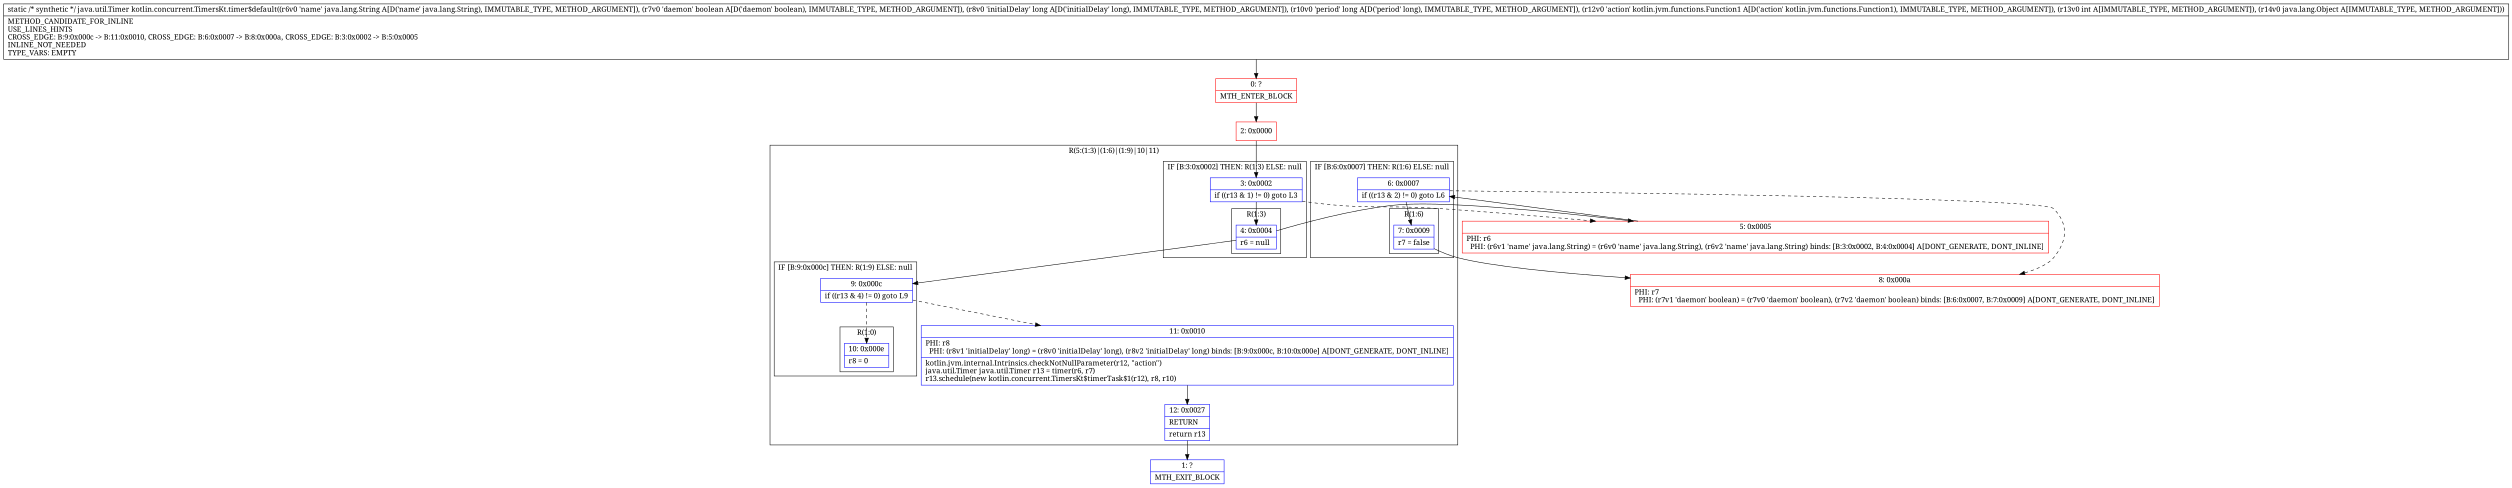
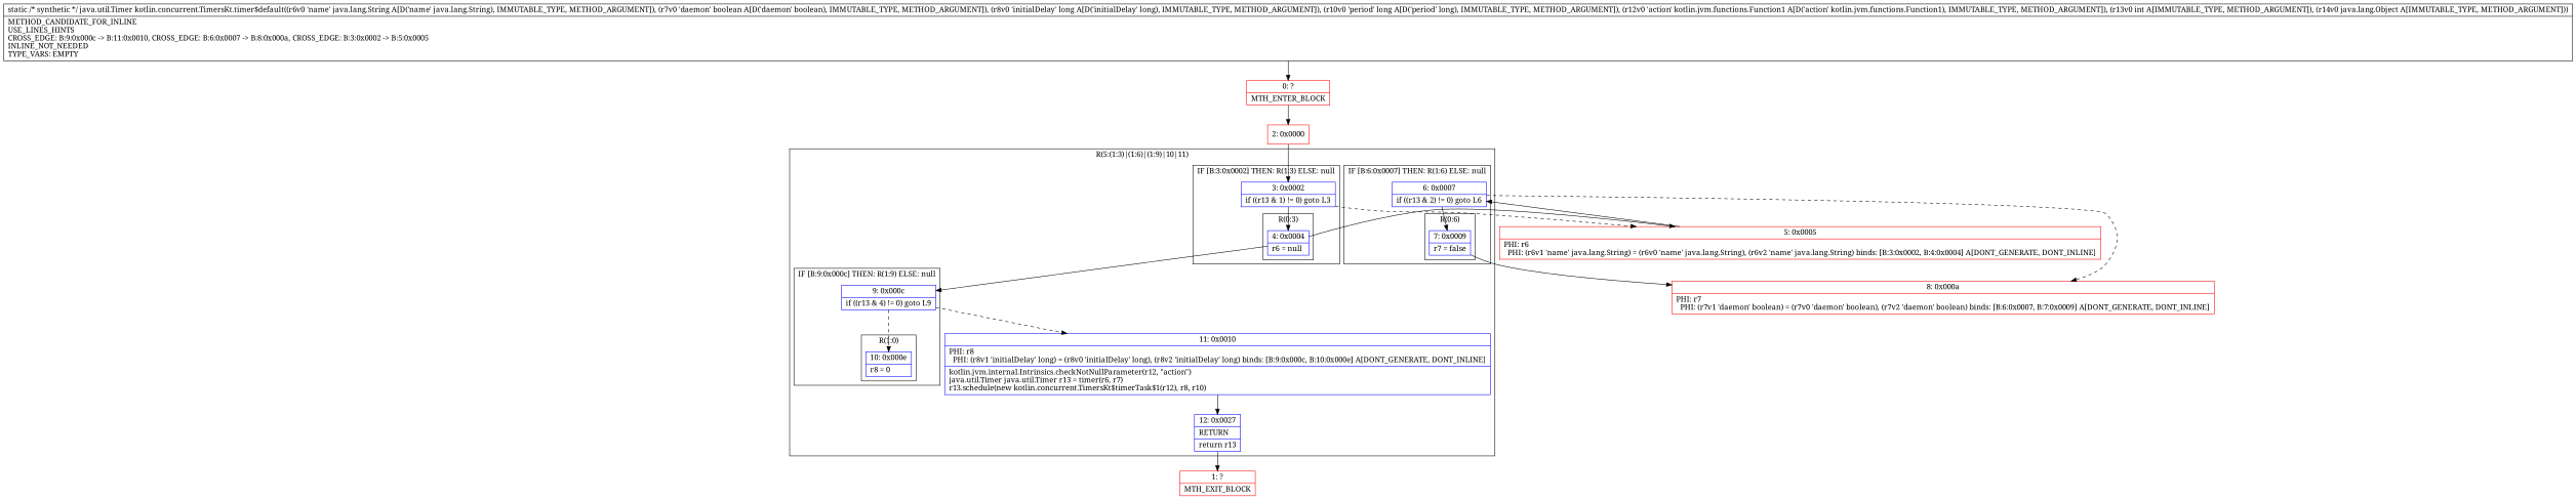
  digraph {
    fontname="Noto Serif"
    node [color=blue fontname="Noto Serif" shape=record]
    edge [fontname="Noto Serif"]
    n1 [label="{4\:\ 0x0004|r6 = null\l}"]
    n2 [label="{3\:\ 0x0002|if ((r13 & 1) != 0) goto L3\l}"]
    n3 [label="{7\:\ 0x0009|r7 = false\l}"]
    n4 [label="{6\:\ 0x0007|if ((r13 & 2) != 0) goto L6\l}"]
    n5 [label="{10\:\ 0x000e|r8 = 0\l}"]
    n6 [label="{9\:\ 0x000c|if ((r13 & 4) != 0) goto L9\l}"]
    n7 [label="{11\:\ 0x0010|PHI: r8 \l  PHI: (r8v1 'initialDelay' long) = (r8v0 'initialDelay' long), (r8v2 'initialDelay' long) binds: [B:9:0x000c, B:10:0x000e] A[DONT_GENERATE, DONT_INLINE]\l|kotlin.jvm.internal.Intrinsics.checkNotNullParameter(r12, \"action\")\ljava.util.Timer java.util.Timer r13 = timer(r6, r7)\lr13.schedule(new kotlin.concurrent.TimersKt$timerTask$1(r12), r8, r10)\l}"]
    n8 [label="{12\:\ 0x0027|RETURN\l|return r13\l}"]
    n9 [color=red label="{5\:\ 0x0005|PHI: r6 \l  PHI: (r6v1 'name' java.lang.String) = (r6v0 'name' java.lang.String), (r6v2 'name' java.lang.String) binds: [B:3:0x0002, B:4:0x0004] A[DONT_GENERATE, DONT_INLINE]\l}"]
    n10 [color=red label="{8\:\ 0x000a|PHI: r7 \l  PHI: (r7v1 'daemon' boolean) = (r7v0 'daemon' boolean), (r7v2 'daemon' boolean) binds: [B:6:0x0007, B:7:0x0009] A[DONT_GENERATE, DONT_INLINE]\l}"]
-   n11 [label="{1\:\ ?|MTH_EXIT_BLOCK\l}"]
+   n11 [color=red label="{1\:\ ?|MTH_EXIT_BLOCK\l}"]
    n12 [color=red label="{0\:\ ?|MTH_ENTER_BLOCK\l}"]
    n13 [color=red label="{2\:\ 0x0000}"]
    n14 [label="{static \/* synthetic *\/ java.util.Timer kotlin.concurrent.TimersKt.timer$default((r6v0 'name' java.lang.String A[D('name' java.lang.String), IMMUTABLE_TYPE, METHOD_ARGUMENT]), (r7v0 'daemon' boolean A[D('daemon' boolean), IMMUTABLE_TYPE, METHOD_ARGUMENT]), (r8v0 'initialDelay' long A[D('initialDelay' long), IMMUTABLE_TYPE, METHOD_ARGUMENT]), (r10v0 'period' long A[D('period' long), IMMUTABLE_TYPE, METHOD_ARGUMENT]), (r12v0 'action' kotlin.jvm.functions.Function1 A[D('action' kotlin.jvm.functions.Function1), IMMUTABLE_TYPE, METHOD_ARGUMENT]), (r13v0 int A[IMMUTABLE_TYPE, METHOD_ARGUMENT]), (r14v0 java.lang.Object A[IMMUTABLE_TYPE, METHOD_ARGUMENT]))  | METHOD_CANDIDATE_FOR_INLINE\lUSE_LINES_HINTS\lCROSS_EDGE: B:9:0x000c \-\> B:11:0x0010, CROSS_EDGE: B:6:0x0007 \-\> B:8:0x000a, CROSS_EDGE: B:3:0x0002 \-\> B:5:0x0005\lINLINE_NOT_NEEDED\lTYPE_VARS: EMPTY\l}" color=""]
    subgraph cluster_1 {
      label="R(5:(1:3)|(1:6)|(1:9)|10|11)"
      n7
      n8
      subgraph cluster_2 {
        label="IF [B:3:0x0002] THEN: R(1:3) ELSE: null"
        n2
        subgraph cluster_3 {
-         label="R(1:3)"
+         label="R(0:3)"
          n1
        }
      }
      subgraph cluster_4 {
        label="IF [B:6:0x0007] THEN: R(1:6) ELSE: null"
        n4
        subgraph cluster_5 {
-         label="R(1:6)"
+         label="R(0:6)"
          n3
        }
      }
      subgraph cluster_6 {
        label="IF [B:9:0x000c] THEN: R(1:9) ELSE: null"
        n6
        subgraph cluster_7 {
          label="R(1:0)"
          n5
        }
      }
    }
    n1 -> n6
    n1 -> n9
    n2 -> n1
    n2 -> n9 [style=dashed]
    n3 -> n10
    n4 -> n3
    n4 -> n10 [style=dashed]
    n6 -> n5 [style=dashed]
    n6 -> n7 [style=dashed]
    n7 -> n8
    n8 -> n11
    n9 -> n4
    n12 -> n13
    n13 -> n2
    n14 -> n12
  }
